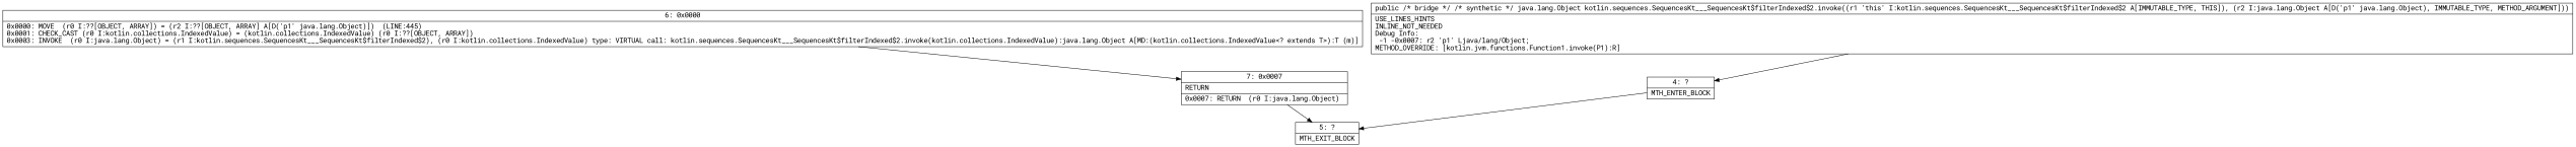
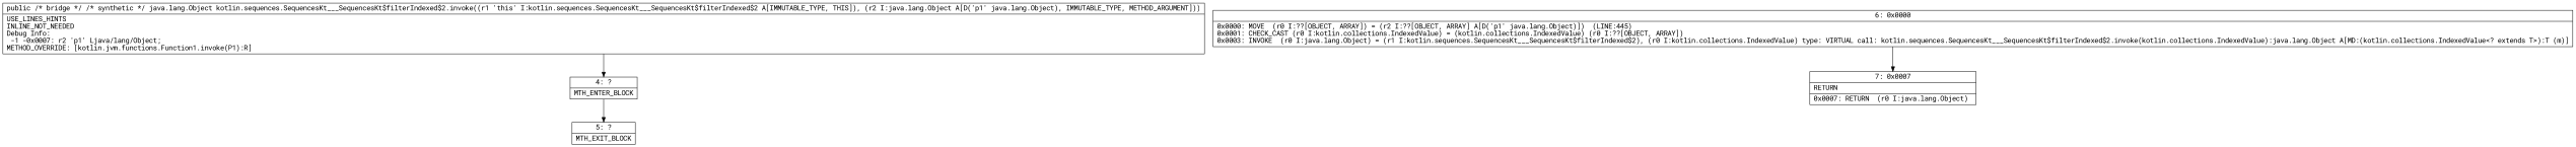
  digraph {
    fontname="Roboto Mono"
    node [fontname="Roboto Mono" shape=record]
    edge [fontname="Roboto Mono"]
    n1 [label="{4\:\ ?|MTH_ENTER_BLOCK\l}"]
    n2 [label="{5\:\ ?|MTH_EXIT_BLOCK\l}"]
    n3 [label="{6\:\ 0x0000|0x0000: MOVE  (r0 I:??[OBJECT, ARRAY]) = (r2 I:??[OBJECT, ARRAY] A[D('p1' java.lang.Object)])  (LINE:445)\l0x0001: CHECK_CAST (r0 I:kotlin.collections.IndexedValue) = (kotlin.collections.IndexedValue) (r0 I:??[OBJECT, ARRAY]) \l0x0003: INVOKE  (r0 I:java.lang.Object) = (r1 I:kotlin.sequences.SequencesKt___SequencesKt$filterIndexed$2), (r0 I:kotlin.collections.IndexedValue) type: VIRTUAL call: kotlin.sequences.SequencesKt___SequencesKt$filterIndexed$2.invoke(kotlin.collections.IndexedValue):java.lang.Object A[MD:(kotlin.collections.IndexedValue\<? extends T\>):T (m)]\l}"]
    n4 [label="{7\:\ 0x0007|RETURN\l|0x0007: RETURN  (r0 I:java.lang.Object) \l}"]
    n5 [label="{public \/* bridge *\/ \/* synthetic *\/ java.lang.Object kotlin.sequences.SequencesKt___SequencesKt$filterIndexed$2.invoke((r1 'this' I:kotlin.sequences.SequencesKt___SequencesKt$filterIndexed$2 A[IMMUTABLE_TYPE, THIS]), (r2 I:java.lang.Object A[D('p1' java.lang.Object), IMMUTABLE_TYPE, METHOD_ARGUMENT]))  | USE_LINES_HINTS\lINLINE_NOT_NEEDED\lDebug Info:\l  \-1 \-0x0007: r2 'p1' Ljava\/lang\/Object;\lMETHOD_OVERRIDE: [kotlin.jvm.functions.Function1.invoke(P1):R]\l}"]
    n1 -> n2
    n3 -> n4
-   n4 -> n2
    n5 -> n1
  }
